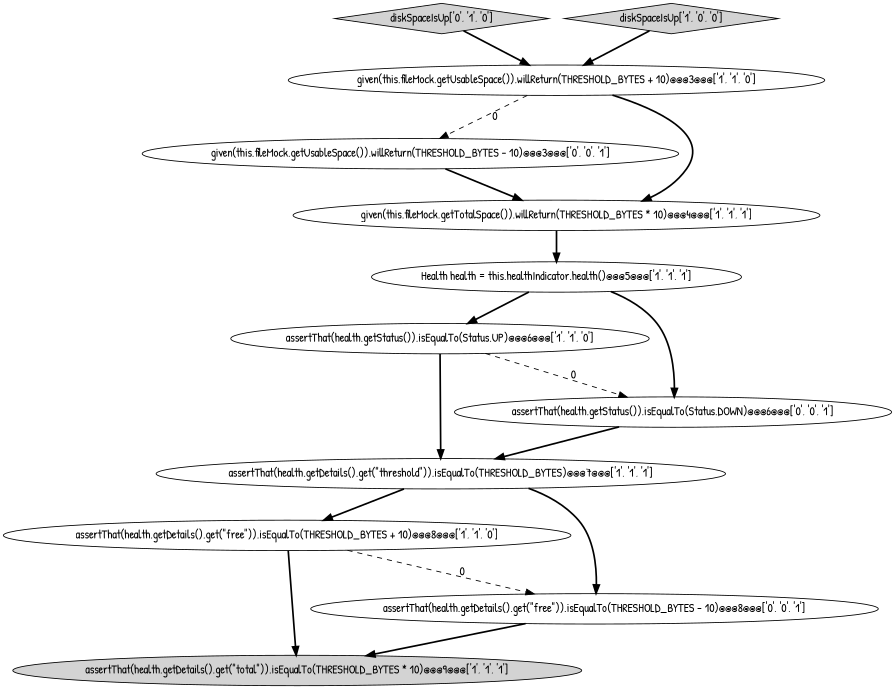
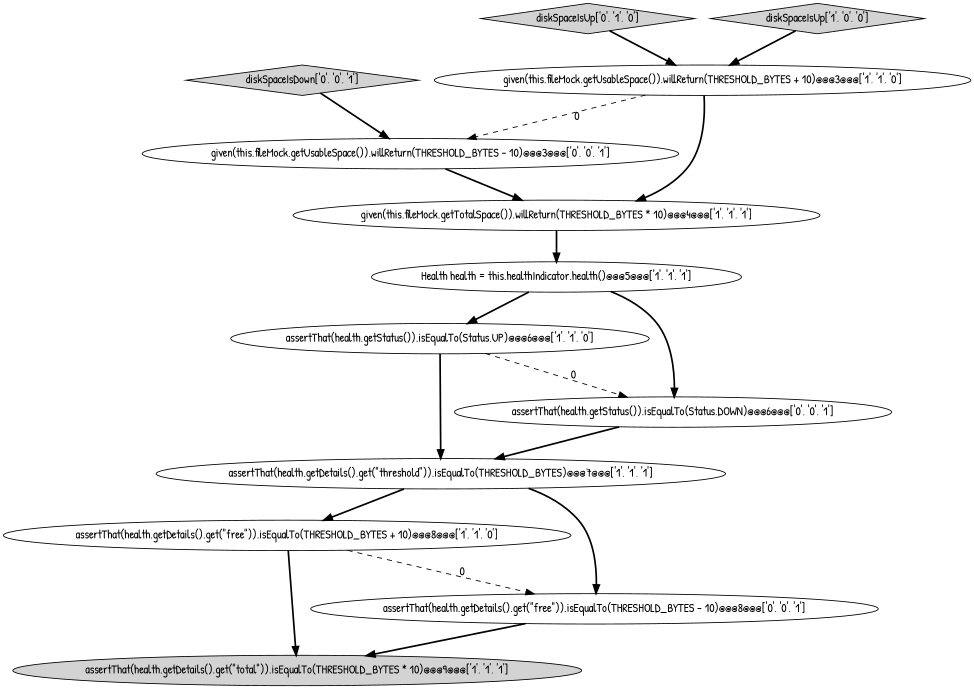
  digraph {
    fontname="Patrick Hand"
    node [fillcolor=white shape=ellipse style=filled fontname="Patrick Hand"]
    edge [style=bold fontname="Patrick Hand"]
    n1 [fillcolor=lightgray label="assertThat(health.getDetails().get(\"total\")).isEqualTo(THRESHOLD_BYTES * 10)@@@9@@@['1', '1', '1']"]
    n2 [label="Health health = this.healthIndicator.health()@@@5@@@['1', '1', '1']"]
    n3 [label="assertThat(health.getStatus()).isEqualTo(Status.UP)@@@6@@@['1', '1', '0']"]
    n4 [label="assertThat(health.getStatus()).isEqualTo(Status.DOWN)@@@6@@@['0', '0', '1']"]
    n5 [fillcolor=lightgray label="diskSpaceIsUp['0', '1', '0']" shape=diamond]
    n6 [label="given(this.fileMock.getUsableSpace()).willReturn(THRESHOLD_BYTES + 10)@@@3@@@['1', '1', '0']"]
    n7 [label="assertThat(health.getDetails().get(\"free\")).isEqualTo(THRESHOLD_BYTES + 10)@@@8@@@['1', '1', '0']"]
    n8 [label="assertThat(health.getDetails().get(\"free\")).isEqualTo(THRESHOLD_BYTES - 10)@@@8@@@['0', '0', '1']"]
    n9 [fillcolor=lightgray label="diskSpaceIsUp['1', '0', '0']" shape=diamond]
+   n10 [fillcolor=lightgray label="diskSpaceIsDown['0', '0', '1']" shape=diamond]
    n11 [label="given(this.fileMock.getUsableSpace()).willReturn(THRESHOLD_BYTES - 10)@@@3@@@['0', '0', '1']"]
    n12 [label="given(this.fileMock.getTotalSpace()).willReturn(THRESHOLD_BYTES * 10)@@@4@@@['1', '1', '1']"]
    n13 [label="assertThat(health.getDetails().get(\"threshold\")).isEqualTo(THRESHOLD_BYTES)@@@7@@@['1', '1', '1']"]
    n2 -> n3
    n2 -> n4
    n3 -> n4 [label=0 style=dashed]
    n3 -> n13
    n4 -> n13
    n5 -> n6
    n6 -> n11 [label=0 style=dashed]
    n6 -> n12
    n7 -> n1
    n7 -> n8 [label=0 style=dashed]
    n8 -> n1
    n9 -> n6
+   n10 -> n11
    n11 -> n12
    n12 -> n2
    n13 -> n7
    n13 -> n8
  }
